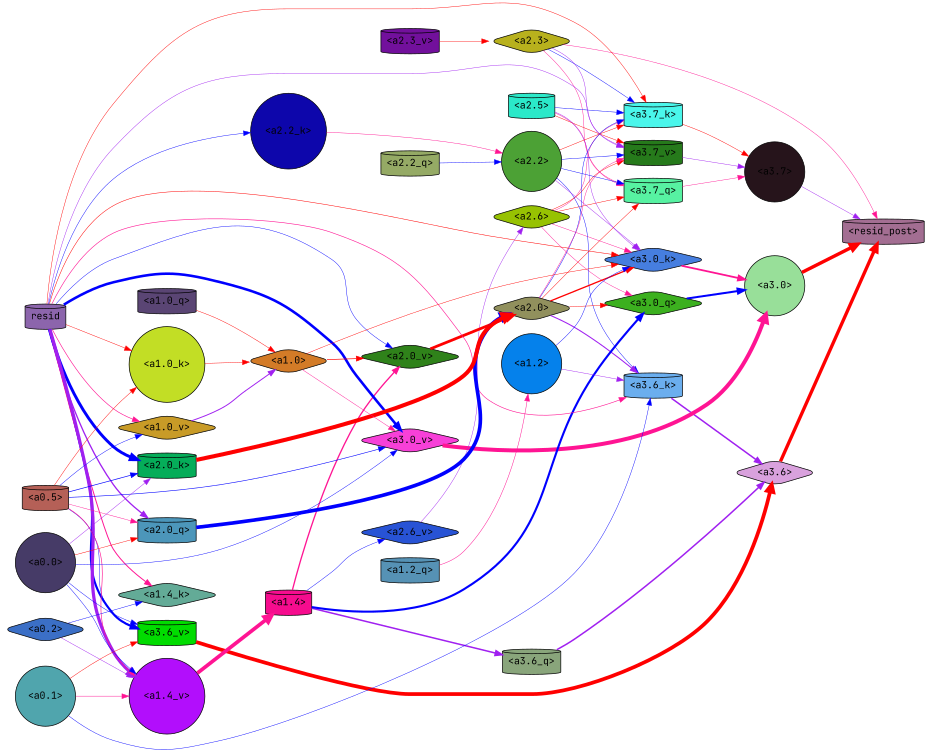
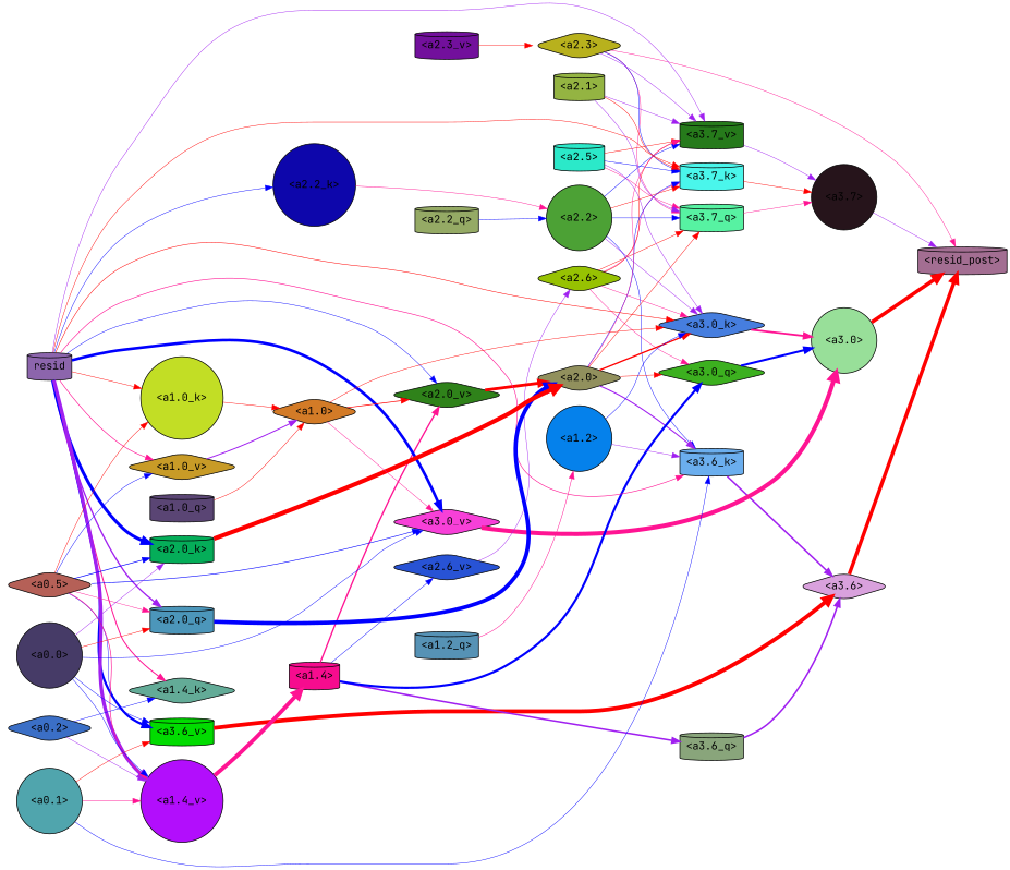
  strict digraph {
    fontname="JetBrains Mono"
    rankdir=LR
    splines=true
    node [color=black fontname="JetBrains Mono" shape=cylinder style="filled, rounded"]
    edge [color=blue fontname="JetBrains Mono" penwidth=0.6]
    "<a3.7>" [fillcolor="#26141b" shape=circle]
    "<resid_post>" [fillcolor="#a36e92"]
    "<a3.6>" [fillcolor="#d9a1dd" shape=diamond]
    "<a3.0>" [fillcolor="#98df99" shape=circle]
    "<a2.3>" [fillcolor="#b8b11d" shape=diamond]
    "<a3.7_q>" [fillcolor="#57f2a2"]
    "<a3.7_k>" [fillcolor="#4af6eb"]
    "<a3.7_v>" [fillcolor="#267a1b"]
    "<a3.6_q>" [fillcolor="#89a57b"]
    "<a3.0_q>" [fillcolor="#3cb01f" shape=diamond]
    "<a3.6_k>" [fillcolor="#6baeee"]
    "<a3.0_k>" [fillcolor="#467edf" shape=diamond]
    "<a3.6_v>" [fillcolor="#01dc00"]
    "<a3.0_v>" [fillcolor="#f740d8" shape=diamond]
    "<a2.6>" [fillcolor="#97c202" shape=diamond]
    "<a2.5>" [fillcolor="#2be9c9"]
    "<a2.2>" [fillcolor="#4ca135" shape=circle]
+   "<a2.1>" [fillcolor="#94b442"]
    "<a2.0>" [fillcolor="#91905d" shape=diamond]
    "<a1.4>" [fillcolor="#f60c8e"]
    "<a2.6_v>" [fillcolor="#2853d5" shape=diamond]
    "<a2.0_v>" [fillcolor="#2f821a" shape=diamond]
    n23 [fillcolor="#8c65ac" label=resid]
    "<a2.0_q>" [fillcolor="#4c96ba"]
    "<a2.2_k>" [fillcolor="#0d06ab" shape=circle]
    "<a2.0_k>" [fillcolor="#05ad59"]
    "<a1.4_k>" [fillcolor="#63ab97" shape=diamond]
    "<a1.0_k>" [fillcolor="#c2de25" shape=circle]
    "<a1.4_v>" [fillcolor="#b20efc" shape=circle]
    "<a1.0_v>" [fillcolor="#c89b27" shape=diamond]
    "<a1.0>" [fillcolor="#d37b27" shape=diamond]
    "<a1.2>" [fillcolor="#0581eb" shape=circle]
    "<a0.1>" [fillcolor="#50a5ad" shape=circle]
-   "<a0.5>" [fillcolor="#b56057"]
+   "<a0.5>" [fillcolor="#b56057" shape=diamond]
    "<a0.0>" [fillcolor="#463b67" shape=circle]
    "<a2.2_q>" [fillcolor="#95aa65"]
    "<a2.3_v>" [fillcolor="#72109c"]
    "<a1.2_q>" [fillcolor="#5692b5"]
    "<a1.0_q>" [fillcolor="#5a4574"]
    "<a0.2>" [fillcolor="#3b6fc6" shape=diamond]
    "<a3.7>" -> "<resid_post>" [color=purple]
    "<a3.6>" -> "<resid_post>" [color=red penwidth=4.752790808677673]
    "<a3.0>" -> "<resid_post>" [color=red penwidth=4.897669434547424]
    "<a2.3>" -> "<resid_post>" [color=deeppink]
    "<a2.3>" -> "<a3.7_q>" [color=deeppink]
    "<a2.3>" -> "<a3.7_k>"
    "<a2.3>" -> "<a3.7_v>" [color=purple]
    "<a3.7_q>" -> "<a3.7>" [color=deeppink]
    "<a3.7_k>" -> "<a3.7>" [color=red]
    "<a3.7_v>" -> "<a3.7>" [color=purple]
    "<a3.6_q>" -> "<a3.6>" [color=purple penwidth=2.160832464694977]
    "<a3.0_q>" -> "<a3.0>" [penwidth=2.870753765106201]
    "<a3.6_k>" -> "<a3.6>" [color=purple penwidth=2.13908451795578]
    "<a3.0_k>" -> "<a3.0>" [color=deeppink penwidth=2.520303964614868]
    "<a3.6_v>" -> "<a3.6>" [color=red penwidth=5.297133803367615]
    "<a3.0_v>" -> "<a3.0>" [color=deeppink penwidth=5.680712580680847]
    "<a2.6>" -> "<a3.7_q>" [color=red]
    "<a2.6>" -> "<a3.7_k>" [color=deeppink]
    "<a2.6>" -> "<a3.7_v>" [color=red]
    "<a2.6>" -> "<a3.0_q>" [color=deeppink]
    "<a2.6>" -> "<a3.0_k>" [color=deeppink]
    "<a2.5>" -> "<a3.7_q>" [color=deeppink]
    "<a2.5>" -> "<a3.7_k>"
    "<a2.5>" -> "<a3.7_v>" [color=red]
    "<a2.5>" -> "<a3.0_k>" [color=purple]
    "<a2.2>" -> "<a3.7_q>"
    "<a2.2>" -> "<a3.7_k>" [color=red]
    "<a2.2>" -> "<a3.7_v>"
    "<a2.2>" -> "<a3.6_k>"
    "<a2.2>" -> "<a3.0_k>" [color=purple]
+   "<a2.1>" -> "<a3.7_q>" [color=purple]
+   "<a2.1>" -> "<a3.7_k>" [color=red]
+   "<a2.1>" -> "<a3.7_v>" [color=purple]
    "<a2.0>" -> "<a3.7_q>" [color=red]
    "<a2.0>" -> "<a3.7_k>"
    "<a2.0>" -> "<a3.7_v>" [color=deeppink]
    "<a2.0>" -> "<a3.0_q>" [color=red]
    "<a2.0>" -> "<a3.6_k>" [color=purple penwidth=1.4811622872948647]
    "<a2.0>" -> "<a3.0_k>" [color=red penwidth=1.8632715698331594]
    "<a1.4>" -> "<a3.6_q>" [color=purple penwidth=2.1468575447797775]
    "<a1.4>" -> "<a3.0_q>" [penwidth=3.0006065368652344]
    "<a1.4>" -> "<a2.6_v>"
    "<a1.4>" -> "<a2.0_v>" [color=deeppink penwidth=1.8759949803352356]
    "<a2.6_v>" -> "<a2.6>" [color=purple]
    "<a2.0_v>" -> "<a2.0>" [color=red penwidth=3.9731863737106323]
    n23 -> "<a3.7_k>" [color=red]
    n23 -> "<a3.7_v>" [color=purple]
    n23 -> "<a3.6_k>" [color=deeppink penwidth=0.8410270567983389]
    n23 -> "<a3.0_k>" [color=red penwidth=0.691851794719696]
    n23 -> "<a3.6_v>" [penwidth=3.0758190751075745]
    n23 -> "<a3.0_v>" [penwidth=3.6927278637886047]
    n23 -> "<a2.0_v>"
    n23 -> "<a2.0_q>" [color=purple penwidth=1.8617419600486755]
    n23 -> "<a2.2_k>"
    n23 -> "<a2.0_k>" [penwidth=4.189224064350128]
    n23 -> "<a1.4_k>" [color=deeppink penwidth=1.3883130550384521]
    n23 -> "<a1.0_k>" [color=red]
    n23 -> "<a1.4_v>" [color=purple penwidth=4.585226953029633]
    n23 -> "<a1.0_v>" [color=deeppink penwidth=0.8794136047363281]
    "<a2.0_q>" -> "<a2.0>" [penwidth=5.1847569942474365]
    "<a2.2_k>" -> "<a2.2>" [color=deeppink penwidth=0.6149471998214722]
    "<a2.0_k>" -> "<a2.0>" [color=red penwidth=5.773491740226746]
    "<a1.0_k>" -> "<a1.0>" [color=red]
    "<a1.4_v>" -> "<a1.4>" [color=deeppink penwidth=5.299546539783478]
    "<a1.0_v>" -> "<a1.0>" [color=purple penwidth=1.3690393567085266]
    "<a1.0>" -> "<a3.0_k>" [color=red]
    "<a1.0>" -> "<a3.0_v>" [color=deeppink]
    "<a1.0>" -> "<a2.0_v>" [color=red penwidth=0.9620223194360733]
    "<a1.2>" -> "<a3.6_k>" [color=purple]
    "<a1.2>" -> "<a3.0_k>"
    "<a0.1>" -> "<a3.6_k>"
    "<a0.1>" -> "<a3.6_v>" [color=red]
    "<a0.1>" -> "<a1.4_v>" [color=deeppink penwidth=0.6243228018283844]
    "<a0.5>" -> "<a3.6_v>"
    "<a0.5>" -> "<a3.0_v>" [penwidth=0.8028683364391327]
    "<a0.5>" -> "<a2.0_q>" [color=deeppink]
    "<a0.5>" -> "<a2.0_k>" [penwidth=0.9350990951061249]
    "<a0.5>" -> "<a1.0_k>" [color=red]
    "<a0.5>" -> "<a1.4_v>" [color=deeppink penwidth=0.9007003456354141]
    "<a0.5>" -> "<a1.0_v>"
    "<a0.0>" -> "<a3.6_v>"
    "<a0.0>" -> "<a3.0_v>"
    "<a0.0>" -> "<a2.0_q>" [color=red]
    "<a0.0>" -> "<a2.0_k>" [color=purple]
    "<a0.0>" -> "<a1.4_v>"
    "<a2.2_q>" -> "<a2.2>"
    "<a2.3_v>" -> "<a2.3>" [color=red]
    "<a1.2_q>" -> "<a1.2>" [color=deeppink penwidth=0.6863181293010712]
    "<a1.0_q>" -> "<a1.0>" [color=red]
    "<a0.2>" -> "<a1.4_k>"
    "<a0.2>" -> "<a1.4_v>" [color=purple]
  }
